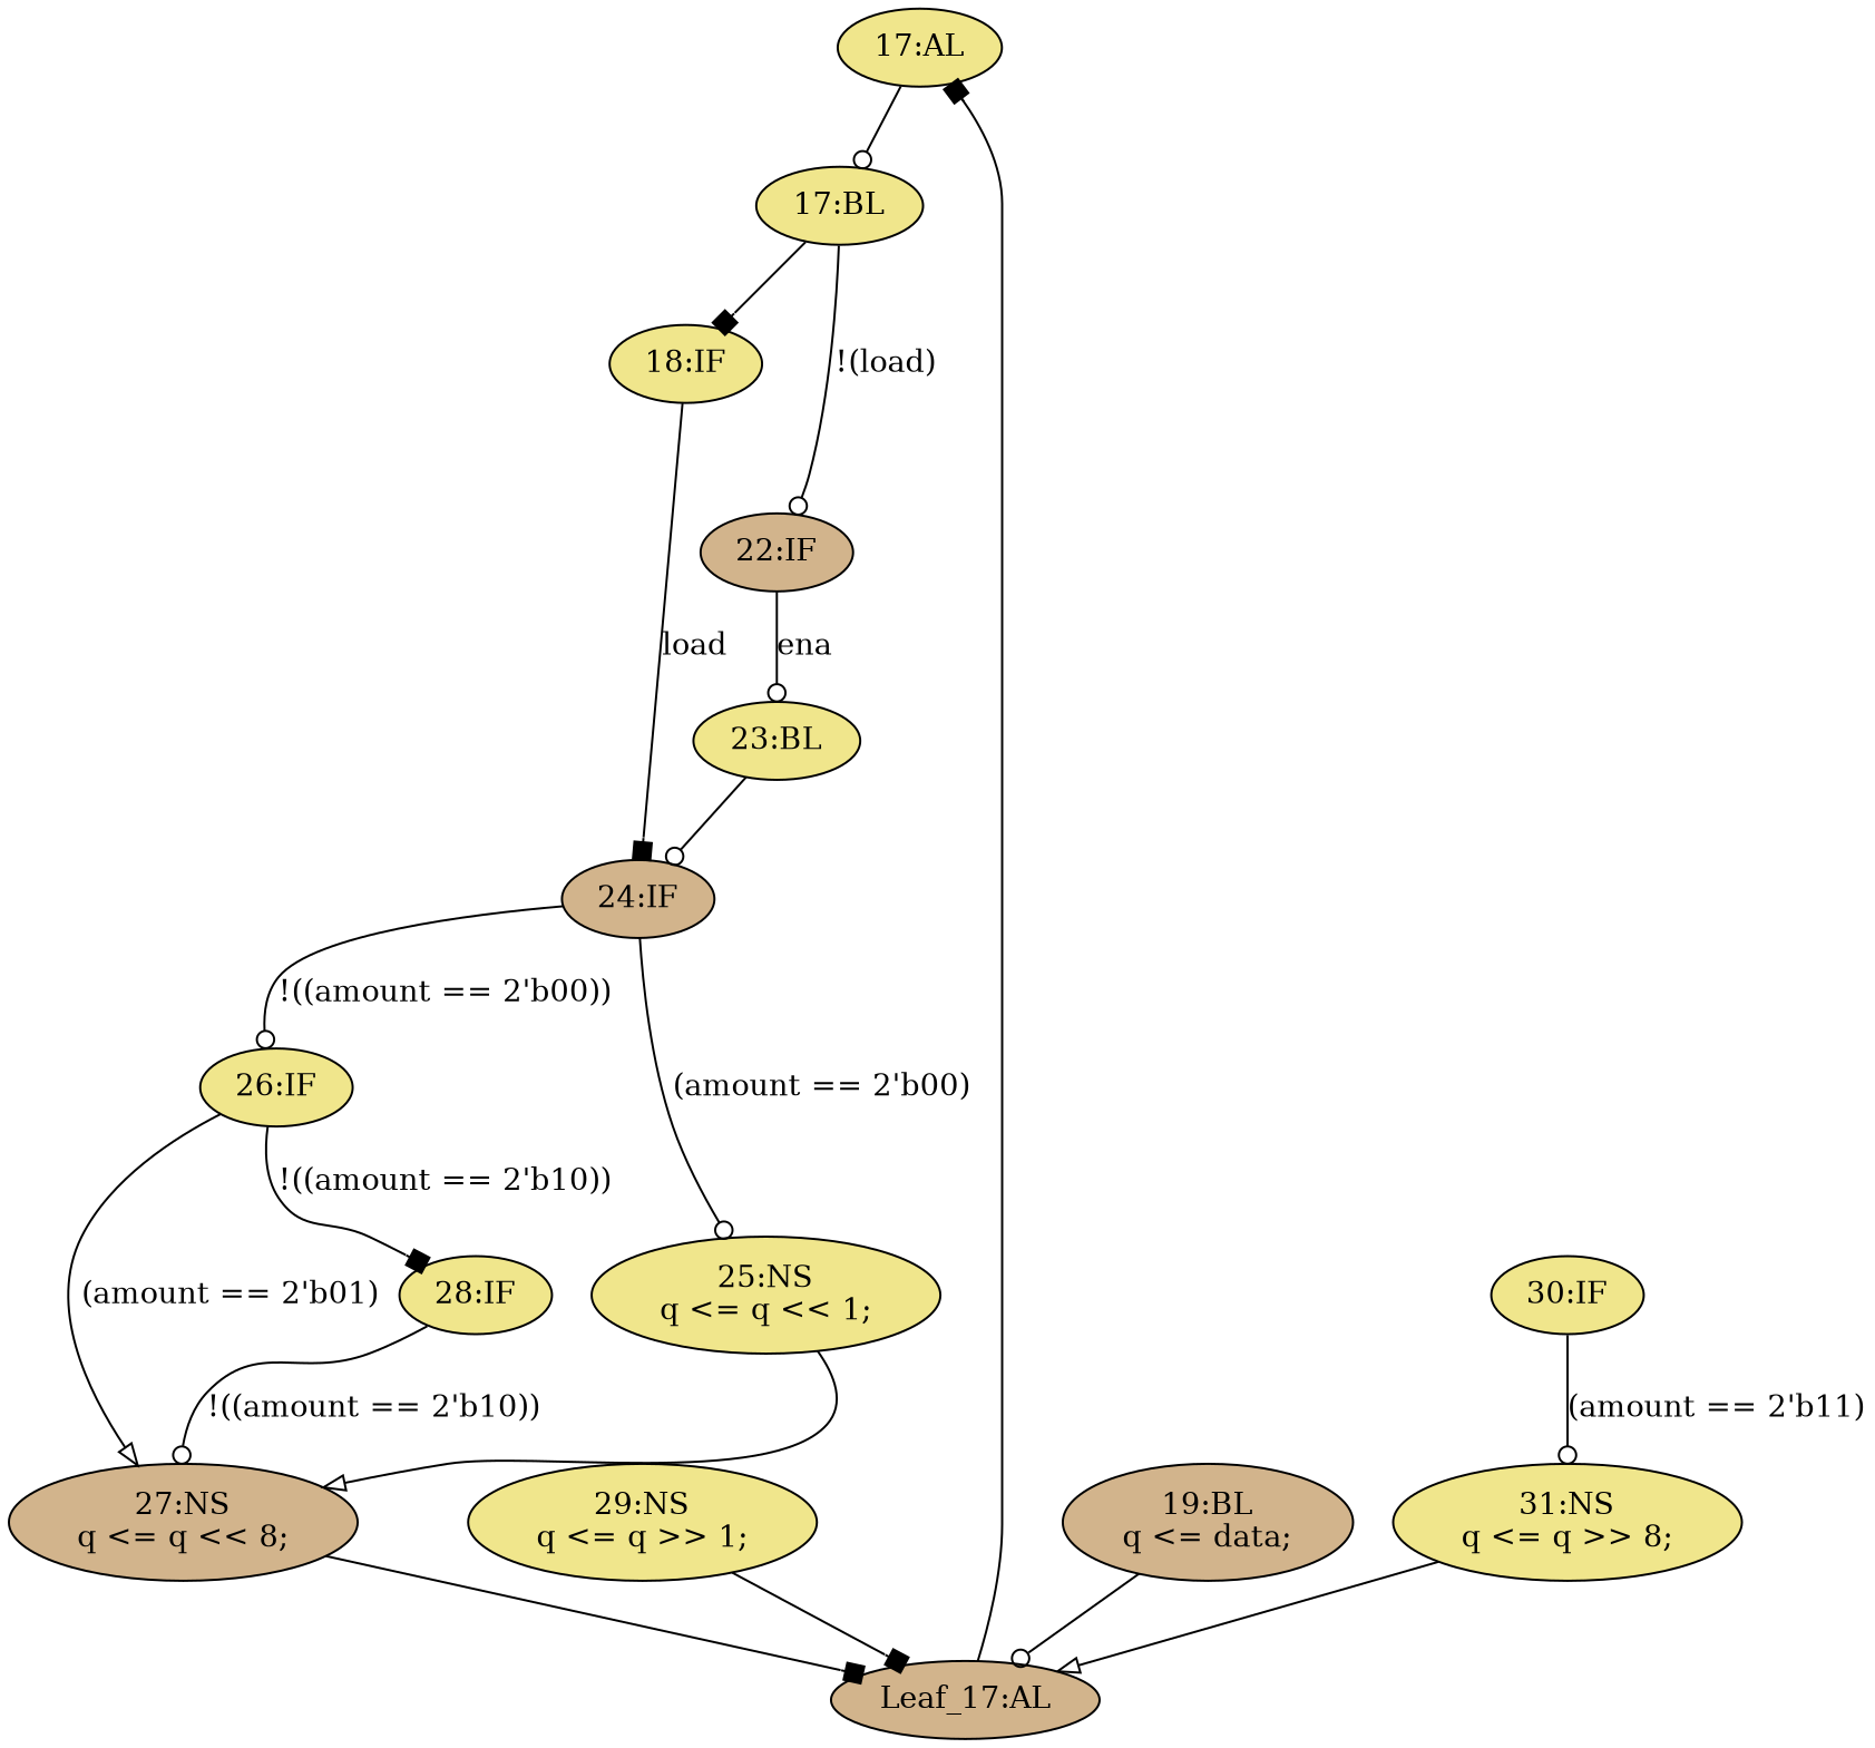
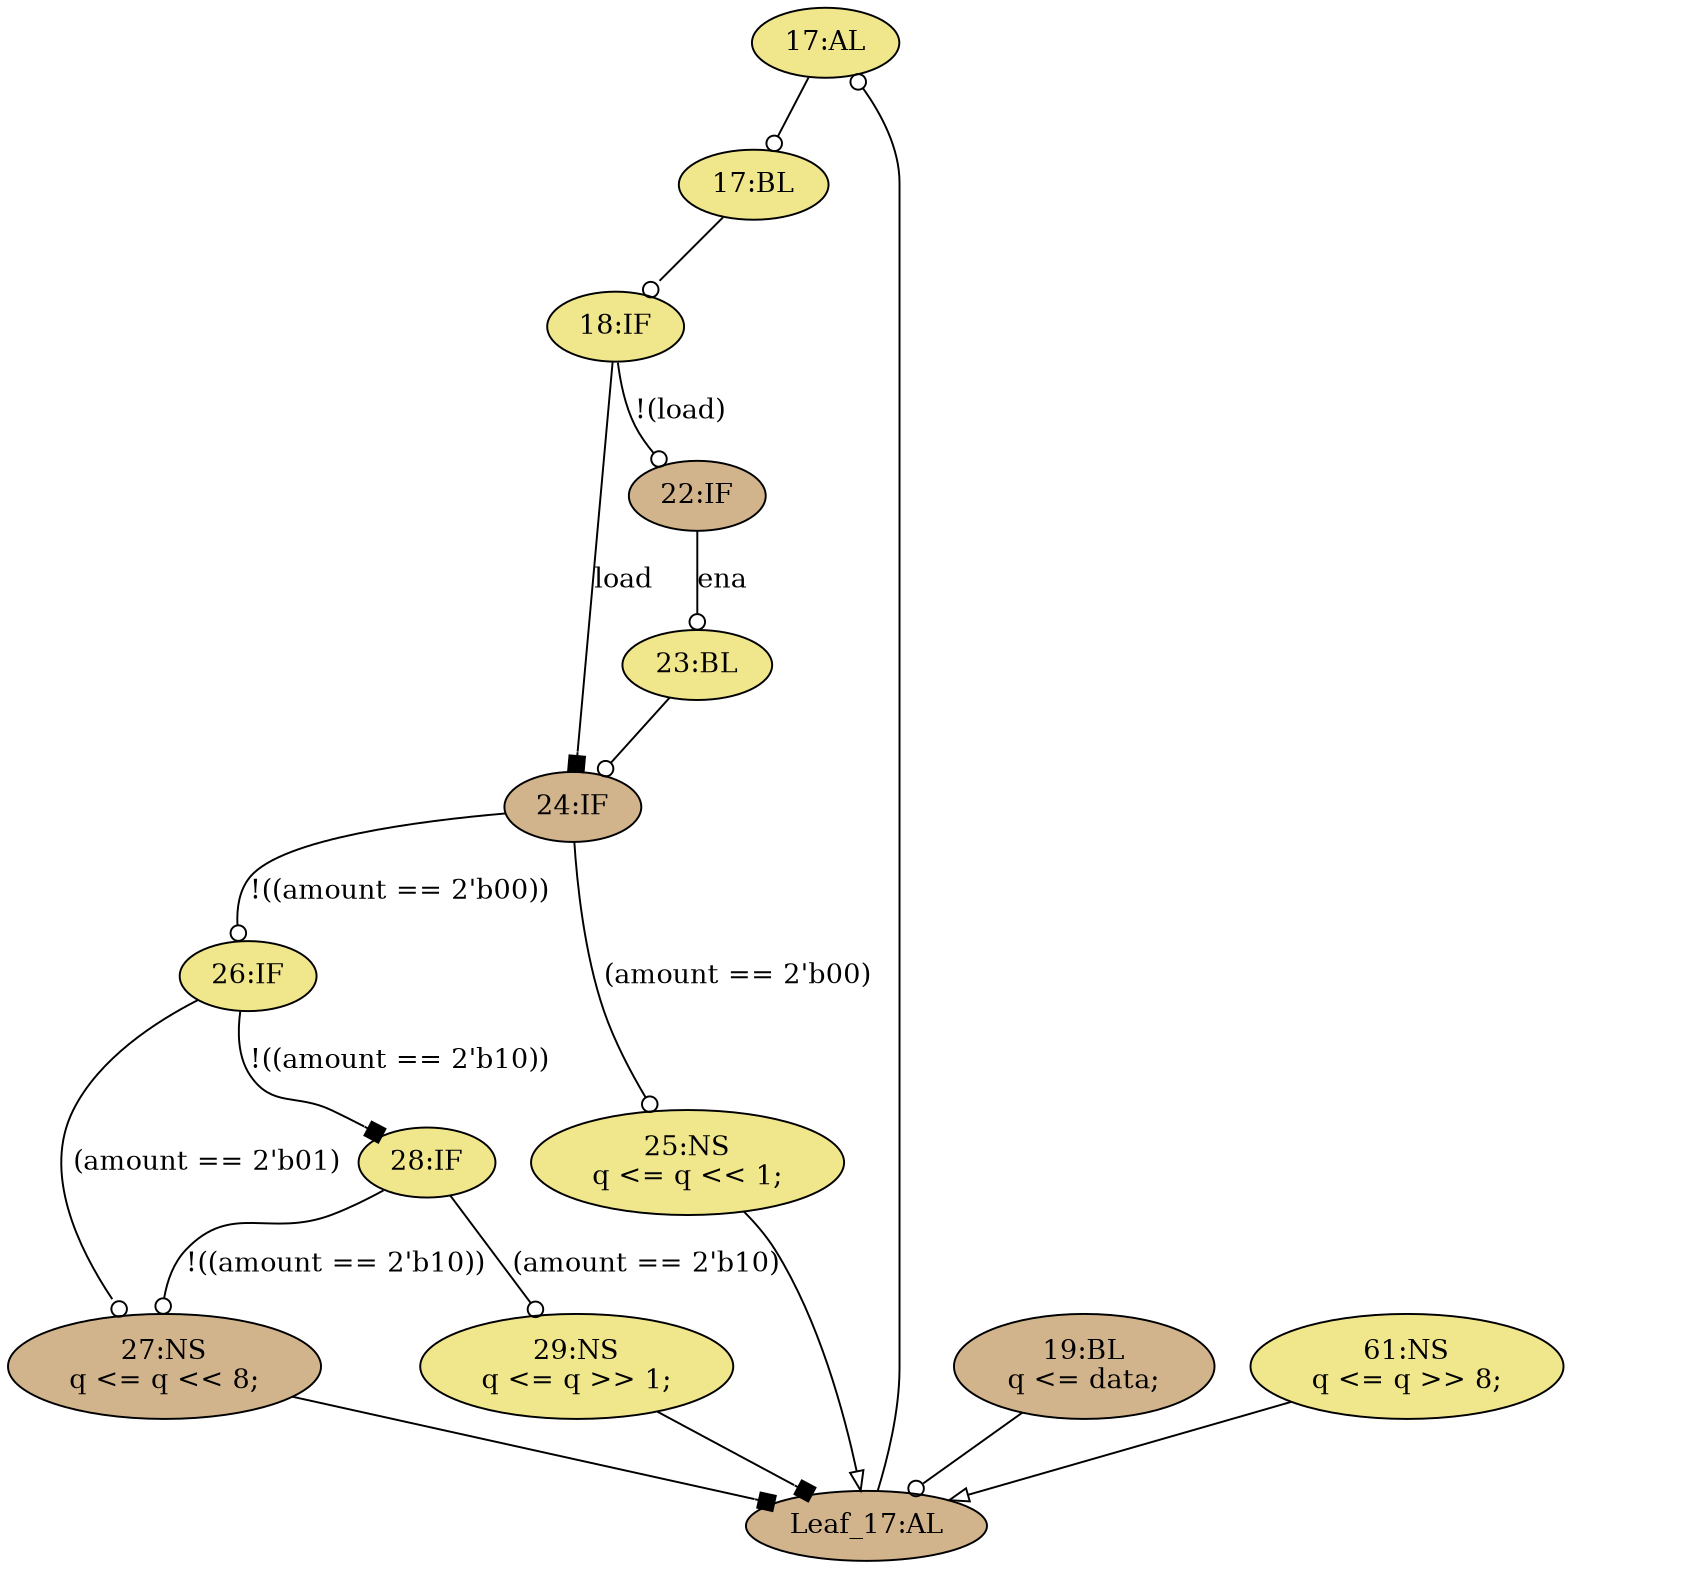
  strict digraph {
    node [fillcolor=khaki statements="[]" style=filled typ=IfStatement]
    edge [arrowhead=odot cond="[]" lineno=None]
    n1 [ast="<pyverilog.vparser.ast.Always object at 0x7f3cf6eb7090>" clk_sens=True label="17:AL" sens="['clk']" typ=Always use_var="['load', 'ena', 'amount', 'data', 'q']"]
    n2 [ast="<pyverilog.vparser.ast.Block object at 0x7f3cf6f350d0>" label="17:BL" typ=Block]
    n3 [ast="<pyverilog.vparser.ast.IfStatement object at 0x7f3cf6ea4ed0>" label="18:IF"]
    n4 [ast="<pyverilog.vparser.ast.IfStatement object at 0x7f3cf6e4ecd0>" fillcolor=tan label="22:IF"]
    n5 [ast="<pyverilog.vparser.ast.IfStatement object at 0x7f3cf6ebd4d0>" fillcolor=tan label="24:IF"]
    n6 [ast="<pyverilog.vparser.ast.IfStatement object at 0x7f3cf6f20810>" label="28:IF"]
    n7 [ast="<pyverilog.vparser.ast.NonblockingSubstitution object at 0x7f3cf6f20890>" label="29:NS\nq <= q >> 1;" statements="[<pyverilog.vparser.ast.NonblockingSubstitution object at 0x7f3cf6f20890>]" typ=NonblockingSubstitution]
    n8 [ast="<pyverilog.vparser.ast.NonblockingSubstitution object at 0x7f3cf6ea7290>" fillcolor=tan label="27:NS\nq <= q << 8;" statements="[<pyverilog.vparser.ast.NonblockingSubstitution object at 0x7f3cf6ea7290>]" typ=NonblockingSubstitution]
    n9 [def_var="['q']" fillcolor=tan label="Leaf_17:AL" statements="" typ=""]
-   n10 [ast="<pyverilog.vparser.ast.IfStatement object at 0x7f3cf6b18a10>" label="30:IF"]
-   n11 [ast="<pyverilog.vparser.ast.NonblockingSubstitution object at 0x7f3cf6b18c10>" label="31:NS\nq <= q >> 8;" statements="[<pyverilog.vparser.ast.NonblockingSubstitution object at 0x7f3cf6b18c10>]" typ=NonblockingSubstitution]
+   n11 [ast="<pyverilog.vparser.ast.NonblockingSubstitution object at 0x7f3cf6b18c10>" label="61:NS\nq <= q >> 8;" statements="[<pyverilog.vparser.ast.NonblockingSubstitution object at 0x7f3cf6b18c10>]" typ=NonblockingSubstitution]
    n12 [ast="<pyverilog.vparser.ast.Block object at 0x7f3cf6e4ebd0>" label="23:BL" typ=Block]
    n13 [ast="<pyverilog.vparser.ast.Block object at 0x7f3cf6eb71d0>" fillcolor=tan label="19:BL\nq <= data;" statements="[<pyverilog.vparser.ast.NonblockingSubstitution object at 0x7f3cf6ea4210>]" typ=Block]
    n14 [ast="<pyverilog.vparser.ast.IfStatement object at 0x7f3cf6ea7f50>" label="26:IF"]
    n15 [ast="<pyverilog.vparser.ast.NonblockingSubstitution object at 0x7f3cf6ebdc50>" label="25:NS\nq <= q << 1;" statements="[<pyverilog.vparser.ast.NonblockingSubstitution object at 0x7f3cf6ebdc50>]" typ=NonblockingSubstitution]
    n1 -> n2
-   n2 -> n3 [arrowhead=box]
-   n2 -> n4 [cond="['load']" label="!(load)" lineno=18]
+   n2 -> n3
+   n3 -> n4 [cond="['load']" label="!(load)" lineno=18]
    n3 -> n5 [arrowhead=box cond="['load']" label=load lineno=18]
    n4 -> n12 [cond="['ena']" label=ena lineno=22]
    n5 -> n14 [cond="['amount']" label="!((amount == 2'b00))" lineno=24]
    n5 -> n15 [cond="['amount']" label="(amount == 2'b00)" lineno=24]
+   n6 -> n7 [cond="['amount']" label="(amount == 2'b10)" lineno=28]
    n6 -> n8 [cond="['amount']" label="!((amount == 2'b10))" lineno=28]
    n7 -> n9 [arrowhead=box]
    n8 -> n9 [arrowhead=box]
-   n9 -> n1 [arrowhead=box cond="" lineno=""]
-   n10 -> n11 [cond="['amount']" label="(amount == 2'b11)" lineno=30]
+   n9 -> n1 [cond="" lineno=""]
    n11 -> n9 [arrowhead=onormal]
    n12 -> n5
    n13 -> n9
    n14 -> n6 [arrowhead=box cond="['amount']" label="!((amount == 2'b10))" lineno=26]
-   n14 -> n8 [arrowhead=onormal cond="['amount']" label="(amount == 2'b01)" lineno=26]
-   n15 -> n8 [arrowhead=onormal]
+   n14 -> n8 [cond="['amount']" label="(amount == 2'b01)" lineno=26]
+   n15 -> n9 [arrowhead=onormal]
  }
